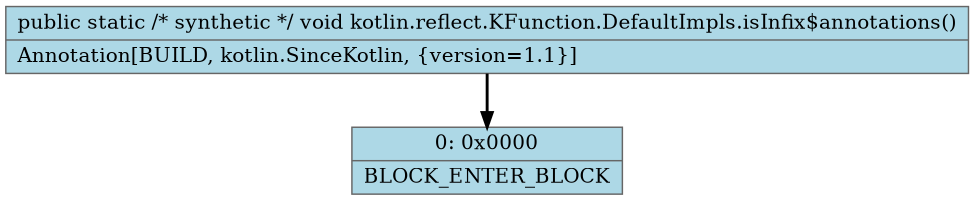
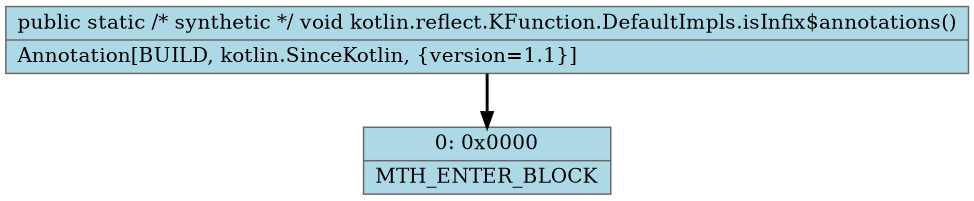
  digraph {
    node [color=gray40 shape=record style=filled fillcolor=lightblue]
-   n1 [label="{0\:\ 0x0000|BLOCK_ENTER_BLOCK\l}"]
+   n1 [label="{0\:\ 0x0000|MTH_ENTER_BLOCK\l}"]
    n2 [label="{public static \/* synthetic *\/ void kotlin.reflect.KFunction.DefaultImpls.isInfix$annotations()  | Annotation[BUILD, kotlin.SinceKotlin, \{version=1.1\}]\l}"]
    subgraph cluster_1 {
      label="R(0)"
    }
    n2 -> n1 [style=bold]
  }
